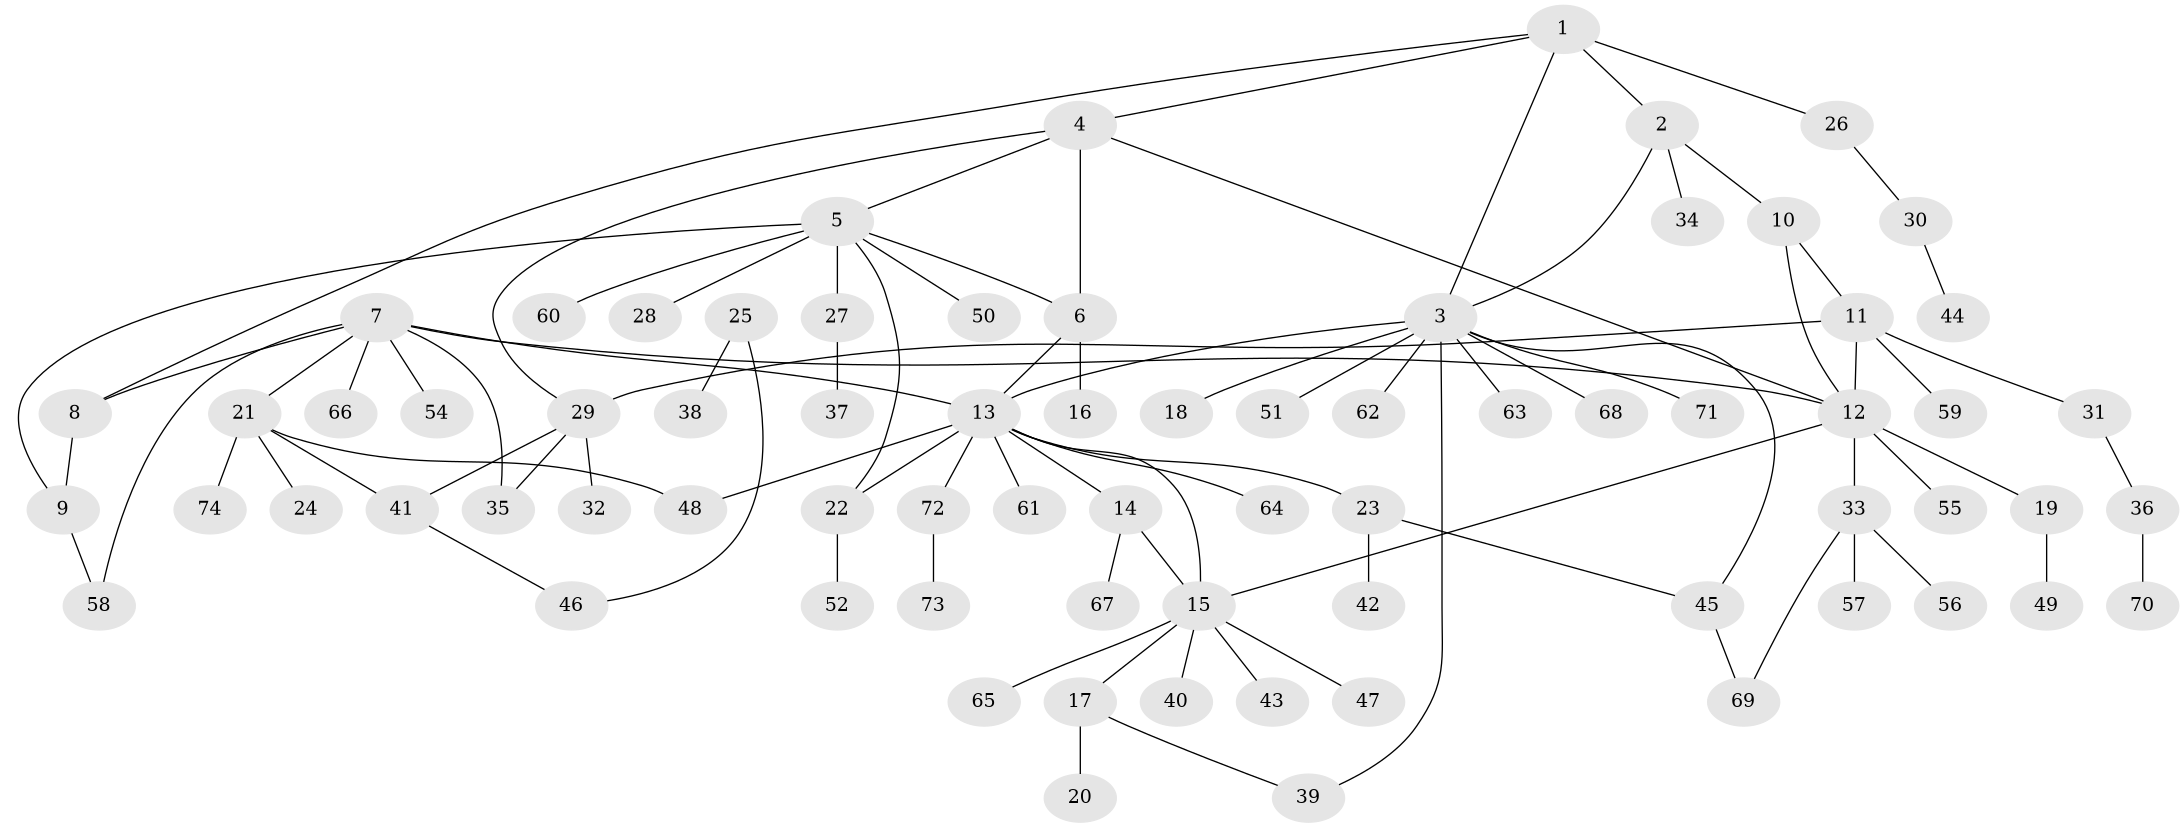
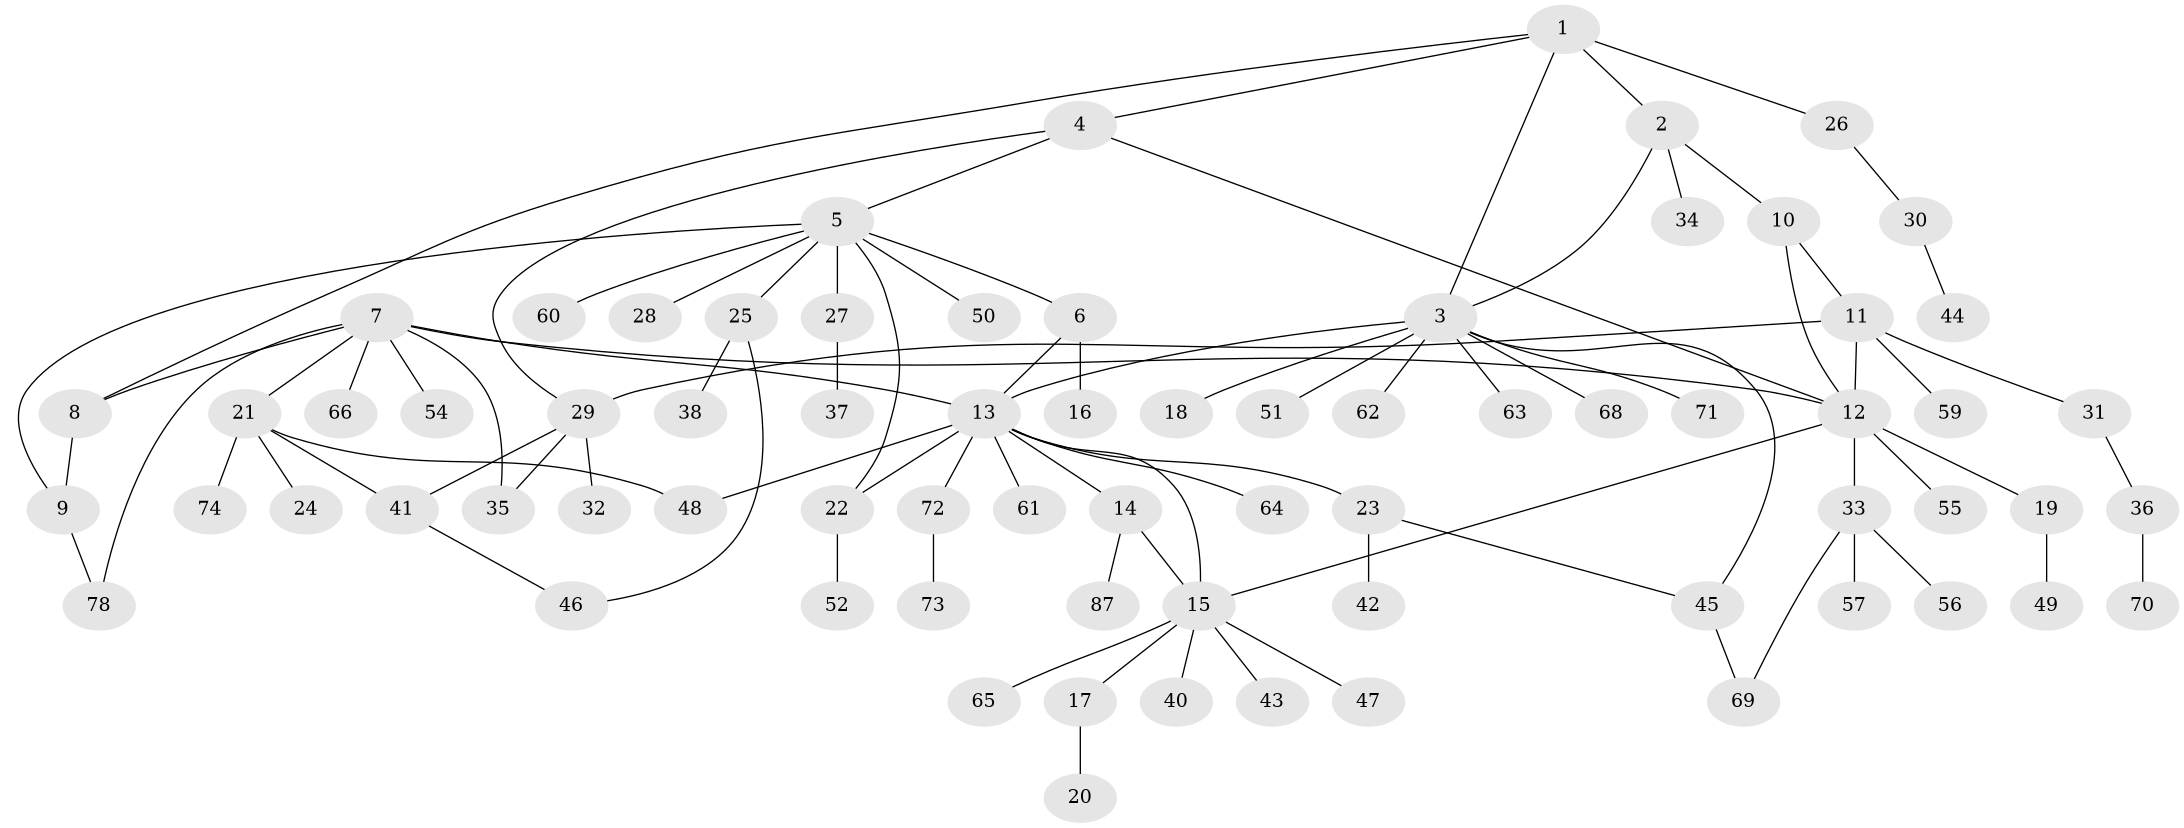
  graph {
    node [color=gray90 style=filled]
    1
    2
    3
    4
    8
    26
    10
    34
    13
    18
-   39
    45
    51
    62
    63
    68
    71
    5
    6
    12
    29
    9
    30
    11
    22
    15
    14
    23
    48
    61
    64
    72
    69
    25
    27
    28
    50
    60
    16
    19
    33
    55
    35
    41
    32
-   58
+   58 [label=78]
    52
    38
    46
    37
    7
    21
    54
    66
    24
    74
    31
    59
    36
    17
    40
    43
    47
    65
    49
    56
    57
-   67
+   67 [label=87]
    42
    73
    20
    44
    70
    1 -- 2
    1 -- 3
    1 -- 4
    1 -- 8
    1 -- 26
    2 -- 3
    2 -- 10
    2 -- 34
    3 -- 13
    3 -- 18
-   3 -- 39
    3 -- 45
    3 -- 51
    3 -- 62
    3 -- 63
    3 -- 68
    3 -- 71
    4 -- 5
-   4 -- 6
    4 -- 12
    4 -- 29
    8 -- 9
    26 -- 30
    10 -- 12
    10 -- 11
    13 -- 22
    13 -- 15
    13 -- 14
    13 -- 23
    13 -- 48
    13 -- 61
    13 -- 64
    13 -- 72
    45 -- 69
    5 -- 6
    5 -- 9
    5 -- 22
+   5 -- 25
    5 -- 27
    5 -- 28
    5 -- 50
    5 -- 60
    6 -- 13
    6 -- 16
    12 -- 15
    12 -- 19
    12 -- 33
    12 -- 55
    29 -- 35
    29 -- 41
    29 -- 32
    9 -- 58
    30 -- 44
    11 -- 12
    11 -- 29
    11 -- 31
    11 -- 59
    22 -- 52
    15 -- 17
    15 -- 40
    15 -- 43
    15 -- 47
    15 -- 65
    14 -- 15
    14 -- 67
    23 -- 45
    23 -- 42
    72 -- 73
    25 -- 38
    25 -- 46
    27 -- 37
    19 -- 49
    33 -- 69
    33 -- 56
    33 -- 57
    41 -- 46
    7 -- 8
    7 -- 13
    7 -- 12
    7 -- 35
    7 -- 58
    7 -- 21
    7 -- 54
    7 -- 66
    21 -- 48
    21 -- 41
    21 -- 24
    21 -- 74
    31 -- 36
    36 -- 70
-   17 -- 39
    17 -- 20
  }
